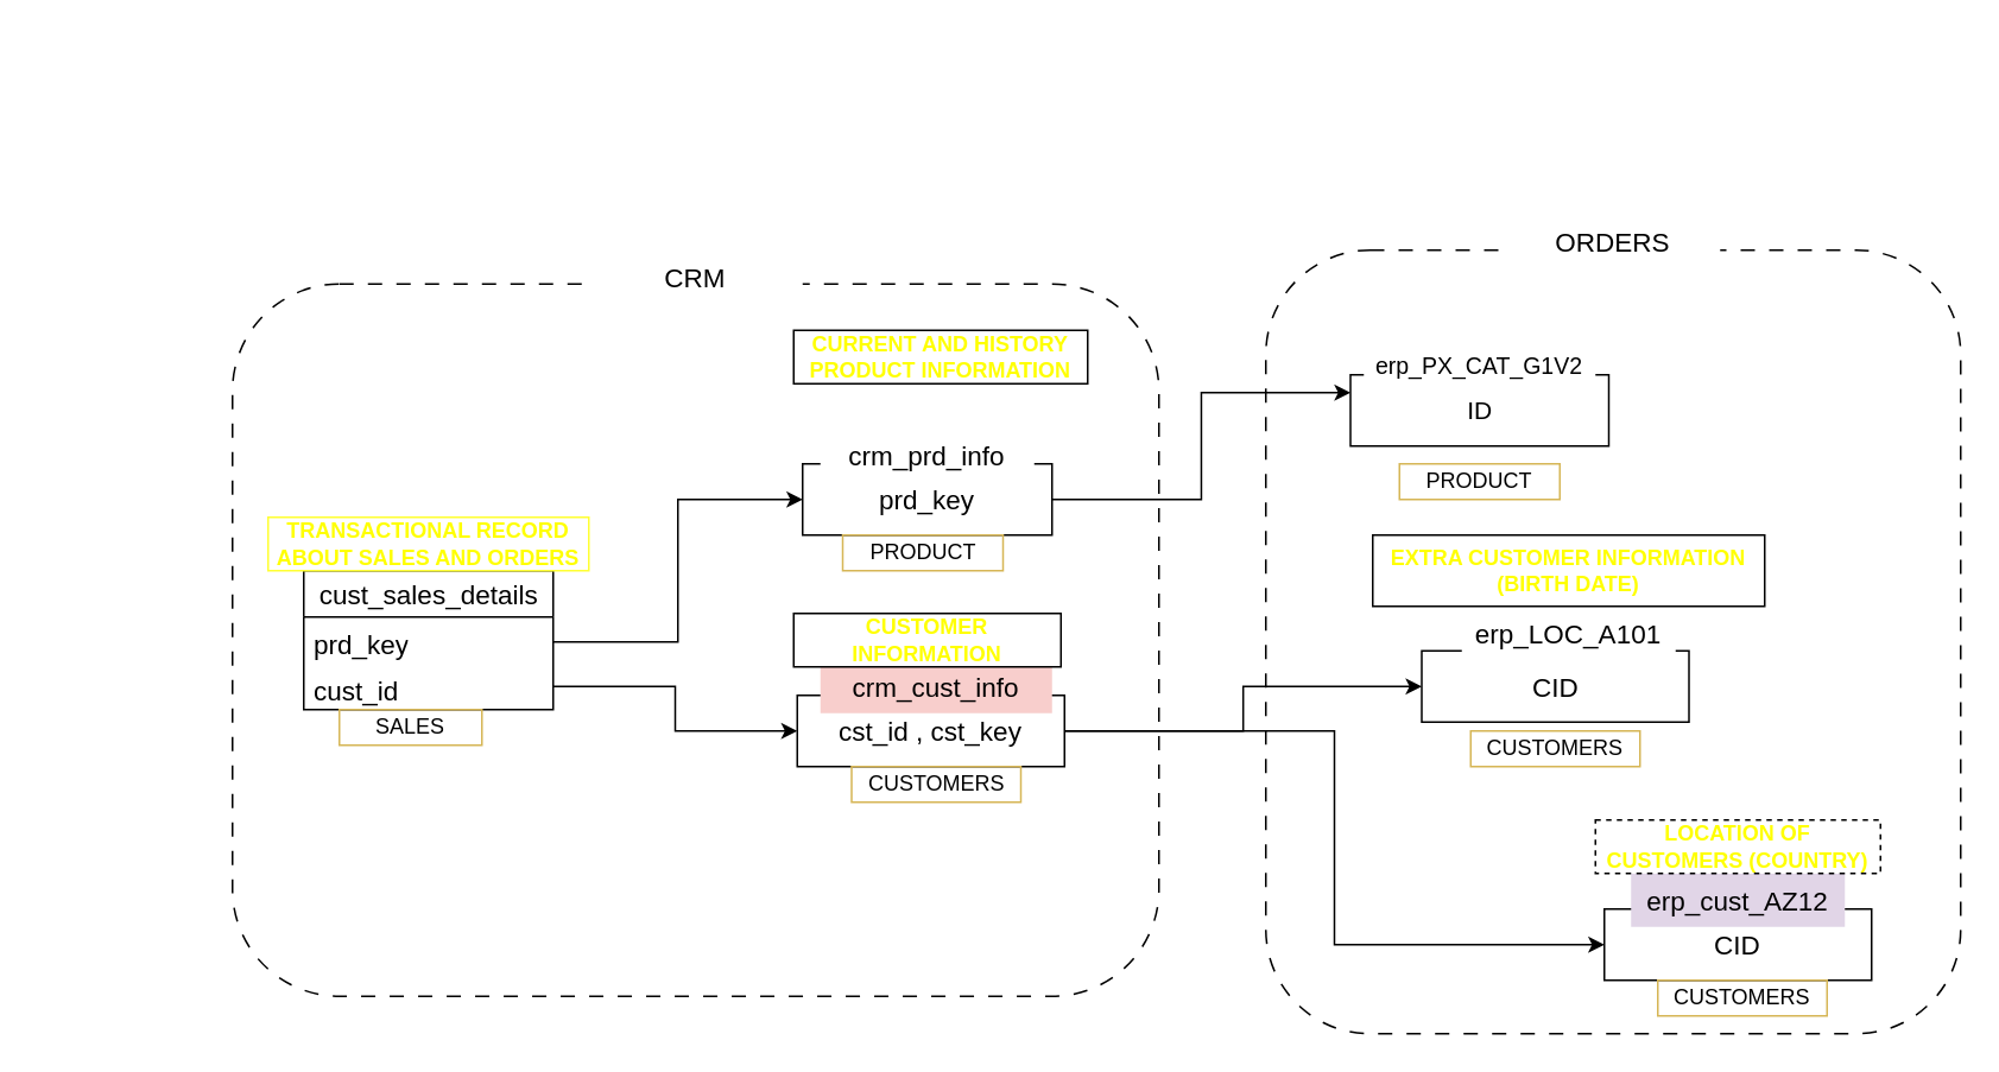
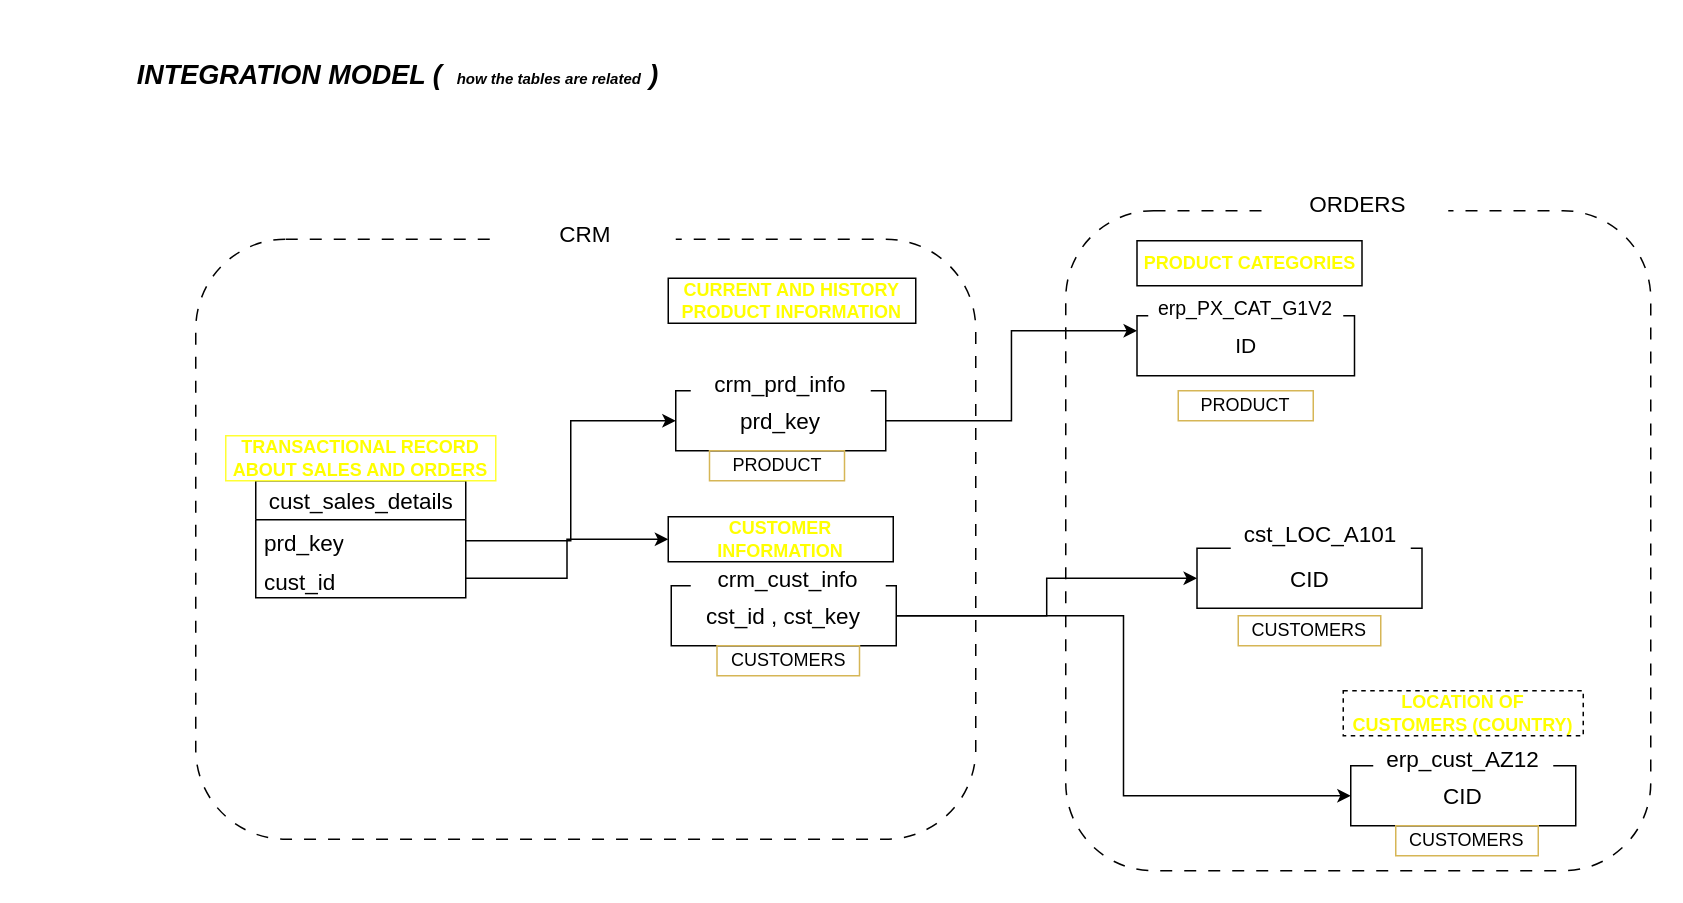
  <mxCell id="0" />
  <mxCell id="1" parent="0" />
  <mxCell id="2" style="edgeStyle=orthogonalEdgeStyle;rounded=0;orthogonalLoop=1;jettySize=auto;html=1;entryX=0;entryY=0.25;entryDx=0;entryDy=0;" parent="1" source="3" target="19" edge="1"><mxGeometry relative="1" as="geometry" /></mxCell>
  <mxCell id="3" value="prd_key" style="rounded=0;whiteSpace=wrap;html=1;fontSize=15;" parent="1" vertex="1"><mxGeometry x="450" y="260" width="140" height="40" as="geometry" /></mxCell>
  <mxCell id="4" value="cust_sales_details" style="swimlane;fontStyle=0;childLayout=stackLayout;horizontal=1;startSize=26;fillColor=none;horizontalStack=0;resizeParent=1;resizeParentMax=0;resizeLast=0;collapsible=1;marginBottom=0;html=1;fontSize=15;" parent="1" vertex="1"><mxGeometry x="170" y="320" width="140" height="78" as="geometry"><mxRectangle x="40" y="240" width="160" height="30" as="alternateBounds" /></mxGeometry></mxCell>
  <mxCell id="5" value="prd_key" style="text;strokeColor=none;fillColor=none;align=left;verticalAlign=top;spacingLeft=4;spacingRight=4;overflow=hidden;rotatable=0;points=[[0,0.5],[1,0.5]];portConstraint=eastwest;whiteSpace=wrap;html=1;fontSize=15;" parent="4" vertex="1"><mxGeometry y="26" width="140" height="26" as="geometry" /></mxCell>
  <mxCell id="6" value="cust_id" style="text;strokeColor=none;fillColor=none;align=left;verticalAlign=top;spacingLeft=4;spacingRight=4;overflow=hidden;rotatable=0;points=[[0,0.5],[1,0.5]];portConstraint=eastwest;whiteSpace=wrap;html=1;fontSize=15;" parent="4" vertex="1"><mxGeometry y="52" width="140" height="26" as="geometry" /></mxCell>
  <mxCell id="7" value="crm_prd_info" style="rounded=0;whiteSpace=wrap;html=1;strokeColor=none;fontSize=15;" parent="1" vertex="1"><mxGeometry x="460" y="240" width="120" height="30" as="geometry" /></mxCell>
  <mxCell id="8" style="edgeStyle=orthogonalEdgeStyle;rounded=0;orthogonalLoop=1;jettySize=auto;html=1;entryX=0;entryY=0.5;entryDx=0;entryDy=0;" parent="1" source="10" target="17" edge="1"><mxGeometry relative="1" as="geometry" /></mxCell>
  <mxCell id="9" style="edgeStyle=orthogonalEdgeStyle;rounded=0;orthogonalLoop=1;jettySize=auto;html=1;entryX=0;entryY=0.5;entryDx=0;entryDy=0;" parent="1" source="10" target="15" edge="1"><mxGeometry relative="1" as="geometry" /></mxCell>
  <mxCell id="10" value="cst_id , cst_key" style="rounded=0;whiteSpace=wrap;html=1;fontSize=15;" parent="1" vertex="1"><mxGeometry x="447" y="390" width="150" height="40" as="geometry" /></mxCell>
- <mxCell id="11" value="crm_cust_info" style="rounded=0;whiteSpace=wrap;html=1;strokeColor=none;fontSize=15;fillColor=#f8cecc;" parent="1" vertex="1"><mxGeometry x="460" y="370" width="130" height="30" as="geometry" /></mxCell>
+ <mxCell id="11" value="crm_cust_info" style="rounded=0;whiteSpace=wrap;html=1;strokeColor=none;fontSize=15;" parent="1" vertex="1"><mxGeometry x="460" y="370" width="130" height="30" as="geometry" /></mxCell>
  <mxCell id="12" style="edgeStyle=orthogonalEdgeStyle;rounded=0;orthogonalLoop=1;jettySize=auto;html=1;entryX=0;entryY=0.5;entryDx=0;entryDy=0;" parent="1" source="5" target="3" edge="1"><mxGeometry relative="1" as="geometry"><Array as="points"><mxPoint x="380" y="360" /><mxPoint x="380" y="280" /></Array></mxGeometry></mxCell>
- <mxCell id="13" style="edgeStyle=orthogonalEdgeStyle;rounded=0;orthogonalLoop=1;jettySize=auto;html=1;exitX=1;exitY=0.5;exitDx=0;exitDy=0;entryX=0;entryY=0.5;entryDx=0;entryDy=0;" parent="1" source="6" target="10" edge="1"><mxGeometry relative="1" as="geometry" /></mxCell>
+ <mxCell id="13" style="edgeStyle=orthogonalEdgeStyle;rounded=0;orthogonalLoop=1;jettySize=auto;html=1;exitX=1;exitY=0.5;exitDx=0;exitDy=0;" parent="1" source="6" target="27" edge="1"><mxGeometry relative="1" as="geometry" /></mxCell>
+ <mxCell id="14" value="INTEGRATION MODEL (&amp;nbsp;&amp;nbsp;&lt;font size=&quot;1&quot;&gt;how the tables are related&amp;nbsp;&amp;nbsp;&lt;/font&gt;)" style="rounded=0;whiteSpace=wrap;html=1;strokeColor=none;fontSize=18;fontStyle=3" parent="1" vertex="1"><mxGeometry x="20" y="20" width="490" height="60" as="geometry" /></mxCell>
  <mxCell id="15" value="CID" style="rounded=0;whiteSpace=wrap;html=1;fontSize=15;" parent="1" vertex="1"><mxGeometry x="900" y="510" width="150" height="40" as="geometry" /></mxCell>
- <mxCell id="16" value="erp_cust_AZ12" style="rounded=0;whiteSpace=wrap;html=1;fontSize=15;strokeColor=none;fillColor=#e1d5e7;" parent="1" vertex="1"><mxGeometry x="915" y="490" width="120" height="30" as="geometry" /></mxCell>
+ <mxCell id="16" value="erp_cust_AZ12" style="rounded=0;whiteSpace=wrap;html=1;fontSize=15;strokeColor=none;" parent="1" vertex="1"><mxGeometry x="915" y="490" width="120" height="30" as="geometry" /></mxCell>
  <mxCell id="17" value="CID" style="rounded=0;whiteSpace=wrap;html=1;fontSize=15;" parent="1" vertex="1"><mxGeometry x="797.5" y="365" width="150" height="40" as="geometry" /></mxCell>
- <mxCell id="18" value="erp_LOC_A101" style="rounded=0;whiteSpace=wrap;html=1;strokeColor=none;fontSize=15;" parent="1" vertex="1"><mxGeometry x="820" y="340" width="120" height="30" as="geometry" /></mxCell>
+ <mxCell id="18" value="cst_LOC_A101" style="rounded=0;whiteSpace=wrap;html=1;strokeColor=none;fontSize=15;" parent="1" vertex="1"><mxGeometry x="820" y="340" width="120" height="30" as="geometry" /></mxCell>
  <mxCell id="19" value="ID" style="rounded=0;whiteSpace=wrap;html=1;fontSize=14;" parent="1" vertex="1"><mxGeometry x="757.5" y="210" width="145" height="40" as="geometry" /></mxCell>
  <mxCell id="20" value="erp_PX_CAT_G1V2" style="rounded=0;whiteSpace=wrap;html=1;fontSize=13;strokeColor=none;" parent="1" vertex="1"><mxGeometry x="765" y="190" width="130" height="30" as="geometry" /></mxCell>
  <mxCell id="21" value="" style="rounded=1;whiteSpace=wrap;html=1;fillColor=none;dashed=1;dashPattern=8 8;" parent="1" vertex="1"><mxGeometry y="159" width="520" height="400" as="geometry" x="130" /></mxCell>
  <mxCell id="22" value="" style="rounded=1;whiteSpace=wrap;html=1;fillColor=none;dashed=1;dashPattern=8 8;" parent="1" vertex="1"><mxGeometry x="710" y="140" width="390" height="440" as="geometry" /></mxCell>
  <mxCell id="23" value="CRM" style="rounded=0;whiteSpace=wrap;html=1;fontSize=15;strokeColor=none;" parent="1" vertex="1"><mxGeometry x="330" y="140" width="120" height="30" as="geometry" /></mxCell>
  <mxCell id="24" value="ORDERS" style="rounded=0;whiteSpace=wrap;html=1;fontSize=15;strokeColor=none;" parent="1" vertex="1"><mxGeometry x="845" y="120" width="120" height="30" as="geometry" /></mxCell>
  <mxCell id="25" value="TRANSACTIONAL RECORD ABOUT SALES AND ORDERS" style="rounded=0;whiteSpace=wrap;html=1;fontStyle=1;strokeColor=#FFFF33;fontColor=#FFFF00;" parent="1" vertex="1"><mxGeometry x="150" y="290" width="180" height="30" as="geometry" /></mxCell>
  <mxCell id="26" value="CURRENT AND HISTORY PRODUCT INFORMATION" style="rounded=0;whiteSpace=wrap;html=1;fontStyle=1;fontColor=#FFFF00;" parent="1" vertex="1"><mxGeometry x="445" y="185" width="165" height="30" as="geometry" /></mxCell>
  <mxCell id="27" value="CUSTOMER INFORMATION" style="rounded=0;whiteSpace=wrap;html=1;fontStyle=1;fontColor=#FFFF00;" parent="1" vertex="1"><mxGeometry x="445" y="344" width="150" height="30" as="geometry" /></mxCell>
- <mxCell id="29" value="EXTRA CUSTOMER INFORMATION (BIRTH DATE)" style="rounded=0;whiteSpace=wrap;html=1;fontStyle=1;fontColor=#FFFF00;" parent="1" vertex="1"><mxGeometry x="770" y="300" width="220" height="40" as="geometry" /></mxCell>
+ <mxCell id="28" value="PRODUCT CATEGORIES" style="rounded=0;whiteSpace=wrap;html=1;fontStyle=1;fontColor=#FFFF00;" parent="1" vertex="1"><mxGeometry x="757.5" y="160" width="150" height="30" as="geometry" /></mxCell>
  <mxCell id="30" value="LOCATION OF CUSTOMERS (COUNTRY)" style="rounded=0;whiteSpace=wrap;html=1;fontStyle=1;fontColor=#FFFF00;dashed=1;" parent="1" vertex="1"><mxGeometry x="895" y="460" width="160" height="30" as="geometry" /></mxCell>
  <mxCell id="31" value="PRODUCT" style="text;html=1;strokeColor=#d6b656;fillColor=none;align=center;verticalAlign=middle;whiteSpace=wrap;overflow=hidden;" parent="1" vertex="1"><mxGeometry x="472.5" y="300" width="90" height="20" as="geometry" /></mxCell>
  <mxCell id="32" value="PRODUCT" style="text;html=1;strokeColor=#d6b656;fillColor=none;align=center;verticalAlign=middle;whiteSpace=wrap;overflow=hidden;" parent="1" vertex="1"><mxGeometry x="785" y="260" width="90" height="20" as="geometry" /></mxCell>
  <mxCell id="33" value="CUSTOMERS" style="text;html=1;strokeColor=#d6b656;fillColor=none;align=center;verticalAlign=middle;whiteSpace=wrap;overflow=hidden;" parent="1" vertex="1"><mxGeometry x="825" y="410" width="95" height="20" as="geometry" /></mxCell>
  <mxCell id="34" value="CUSTOMERS" style="text;html=1;strokeColor=#d6b656;fillColor=none;align=center;verticalAlign=middle;whiteSpace=wrap;overflow=hidden;" parent="1" vertex="1"><mxGeometry x="930" y="550" width="95" height="20" as="geometry" /></mxCell>
  <mxCell id="35" value="CUSTOMERS" style="text;html=1;strokeColor=#d6b656;fillColor=none;align=center;verticalAlign=middle;whiteSpace=wrap;overflow=hidden;" parent="1" vertex="1"><mxGeometry x="477.5" y="430" width="95" height="20" as="geometry" /></mxCell>
- <mxCell id="36" value="SALES" style="text;html=1;strokeColor=#d6b656;fillColor=none;align=center;verticalAlign=middle;whiteSpace=wrap;overflow=hidden;" parent="1" vertex="1"><mxGeometry x="190" y="398" width="80" height="20" as="geometry" /></mxCell>
